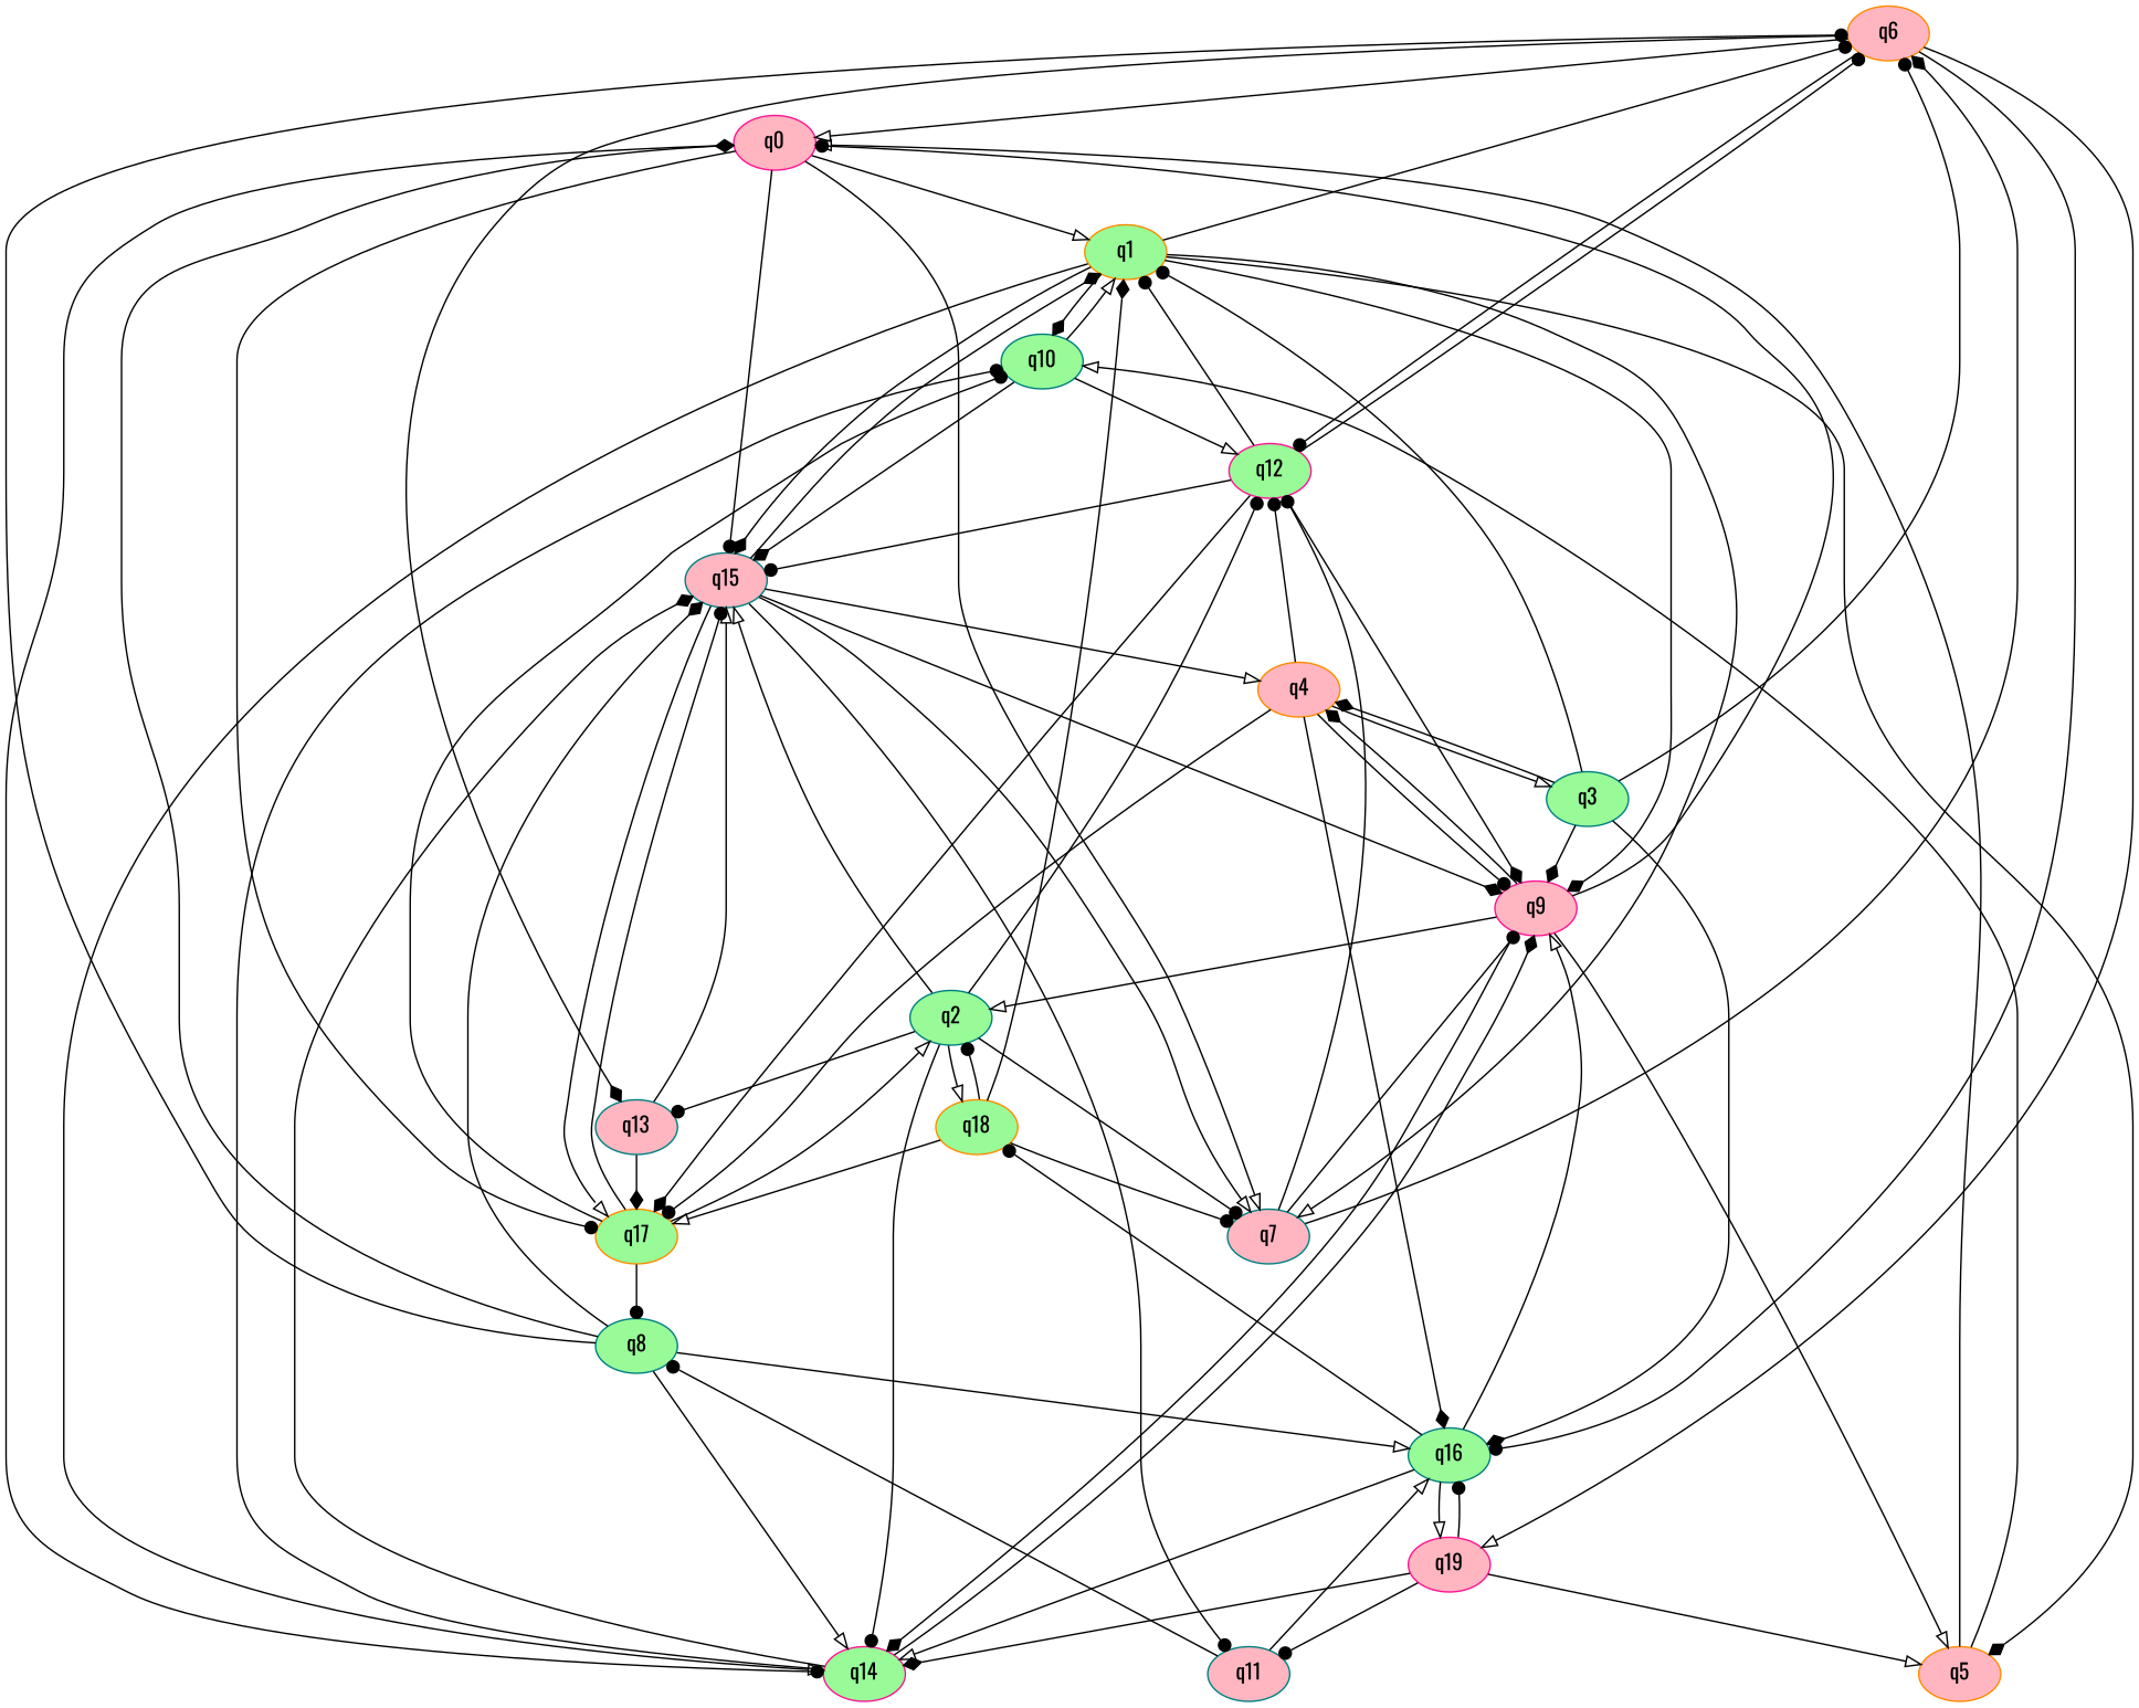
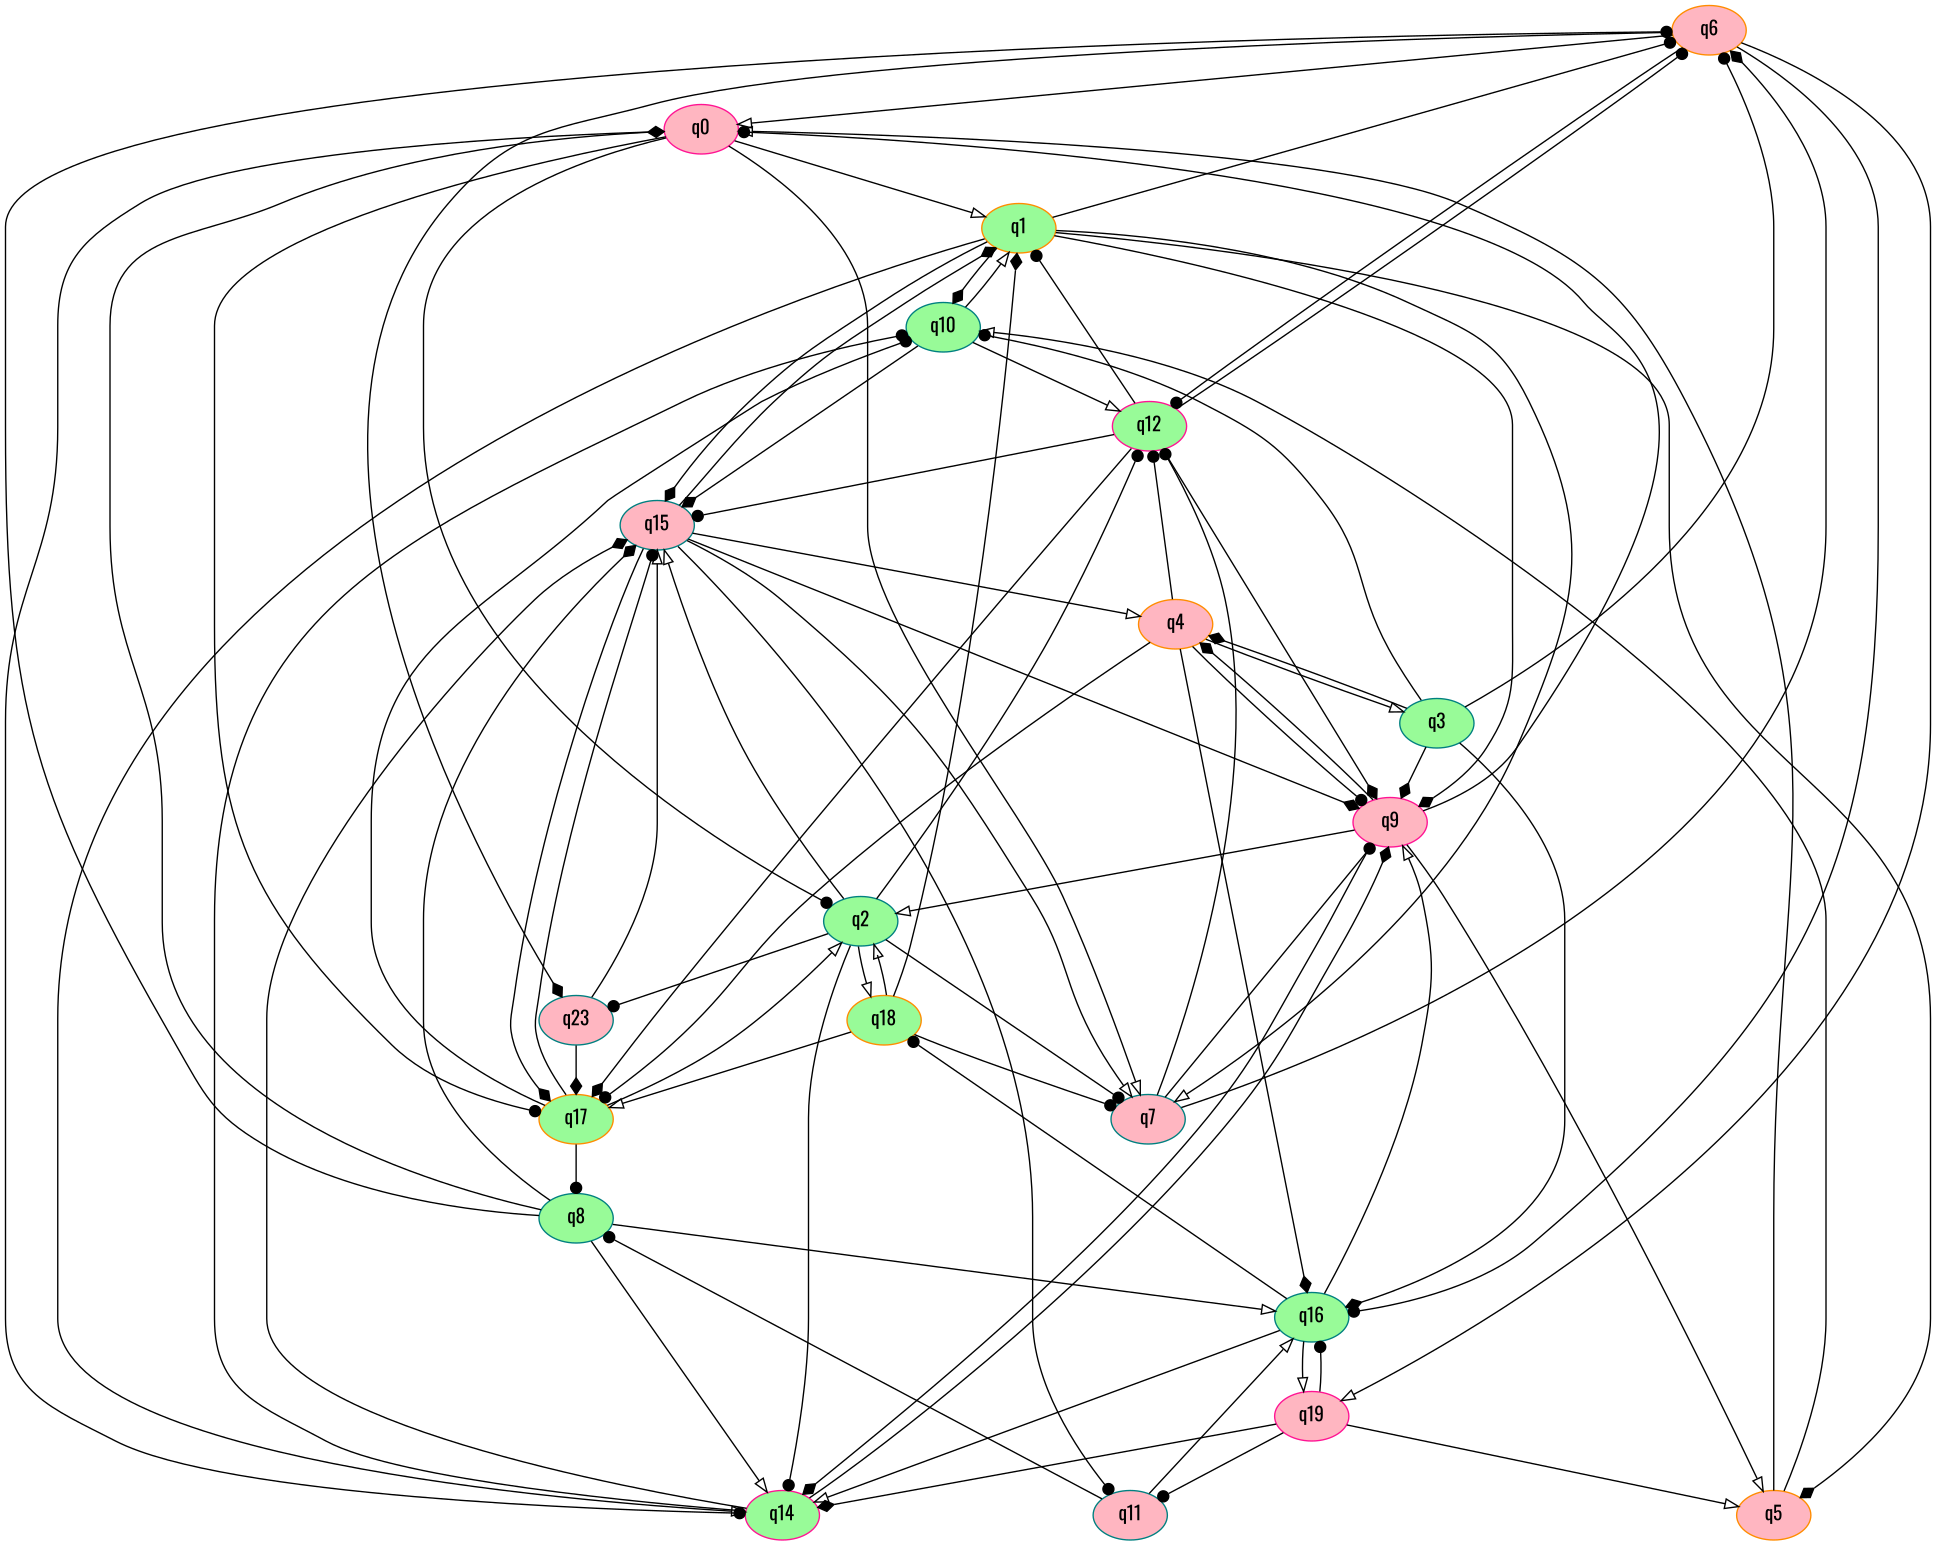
  digraph {
    fontname=Oswald
    node [color=teal fillcolor=lightpink fontname=Oswald style=filled]
    edge [arrowhead=dot fontname=Oswald]
    q6 [color=darkorange initial=1]
    q0 [color=deeppink final=1]
    q12 [color=deeppink fillcolor=palegreen]
-   q13
+   q13 [label=q23]
    q16 [fillcolor=palegreen]
    q19 [color=deeppink]
    q1 [color=darkorange fillcolor=palegreen]
    q2 [fillcolor=palegreen]
    q7
    q14 [color=deeppink fillcolor=palegreen]
    q17 [color=darkorange fillcolor=palegreen]
    q9 [color=deeppink]
    q15
    q18 [color=darkorange fillcolor=palegreen]
    q5 [color=darkorange]
    q11
    q10 [fillcolor=palegreen]
    q8 [fillcolor=palegreen]
    q4 [color=darkorange]
    q3 [fillcolor=palegreen]
    q6 -> q0 [arrowhead=onormal]
    q6 -> q12
    q6 -> q13 [arrowhead=diamond]
    q6 -> q16
    q6 -> q19 [arrowhead=onormal]
    q0 -> q1 [arrowhead=onormal]
-   q0 -> q15
+   q0 -> q2
    q0 -> q7 [arrowhead=onormal]
    q0 -> q14
    q0 -> q17
    q12 -> q6
    q12 -> q1
    q12 -> q17 [arrowhead=diamond]
    q12 -> q9 [arrowhead=diamond]
    q12 -> q15
    q13 -> q17 [arrowhead=diamond]
    q13 -> q15 [arrowhead=onormal]
    q16 -> q19 [arrowhead=onormal]
    q16 -> q14 [arrowhead=onormal]
    q16 -> q9 [arrowhead=onormal]
    q16 -> q18
    q19 -> q16
    q19 -> q14 [arrowhead=diamond]
    q19 -> q5 [arrowhead=onormal]
    q19 -> q11
    q1 -> q6
    q1 -> q7 [arrowhead=onormal]
    q1 -> q14 [arrowhead=onormal]
    q1 -> q9 [arrowhead=diamond]
    q1 -> q15 [arrowhead=diamond]
    q1 -> q5 [arrowhead=diamond]
    q1 -> q10 [arrowhead=diamond]
    q2 -> q12
    q2 -> q13
    q2 -> q7
    q2 -> q14
    q2 -> q15 [arrowhead=onormal]
    q2 -> q18 [arrowhead=onormal]
    q7 -> q6 [arrowhead=diamond]
    q7 -> q12
    q7 -> q9
    q14 -> q9 [arrowhead=diamond]
    q14 -> q15 [arrowhead=diamond]
    q14 -> q10
    q17 -> q2 [arrowhead=onormal]
    q17 -> q15
    q17 -> q10
    q17 -> q8
    q9 -> q0
    q9 -> q2 [arrowhead=onormal]
    q9 -> q14 [arrowhead=diamond]
    q9 -> q5 [arrowhead=onormal]
    q9 -> q4 [arrowhead=diamond]
    q15 -> q1 [arrowhead=diamond]
    q15 -> q7 [arrowhead=onormal]
-   q15 -> q17 [arrowhead=onormal]
+   q15 -> q17 [arrowhead=diamond]
    q15 -> q9 [arrowhead=diamond]
    q15 -> q11
    q15 -> q4 [arrowhead=onormal]
    q18 -> q1 [arrowhead=diamond]
-   q18 -> q2
+   q18 -> q2 [arrowhead=onormal]
    q18 -> q7
    q18 -> q17 [arrowhead=onormal]
    q5 -> q0 [arrowhead=onormal]
    q5 -> q10 [arrowhead=onormal]
    q11 -> q16 [arrowhead=onormal]
    q11 -> q8
    q10 -> q12 [arrowhead=onormal]
    q10 -> q1 [arrowhead=onormal]
    q10 -> q15 [arrowhead=diamond]
    q8 -> q6
    q8 -> q0 [arrowhead=diamond]
    q8 -> q16 [arrowhead=onormal]
    q8 -> q14 [arrowhead=onormal]
    q8 -> q15 [arrowhead=diamond]
    q4 -> q12
    q4 -> q16 [arrowhead=diamond]
    q4 -> q17
    q4 -> q9
    q4 -> q3 [arrowhead=onormal]
    q3 -> q6
    q3 -> q16 [arrowhead=diamond]
-   q3 -> q1
+   q3 -> q10
    q3 -> q9 [arrowhead=diamond]
    q3 -> q4 [arrowhead=diamond]
  }
